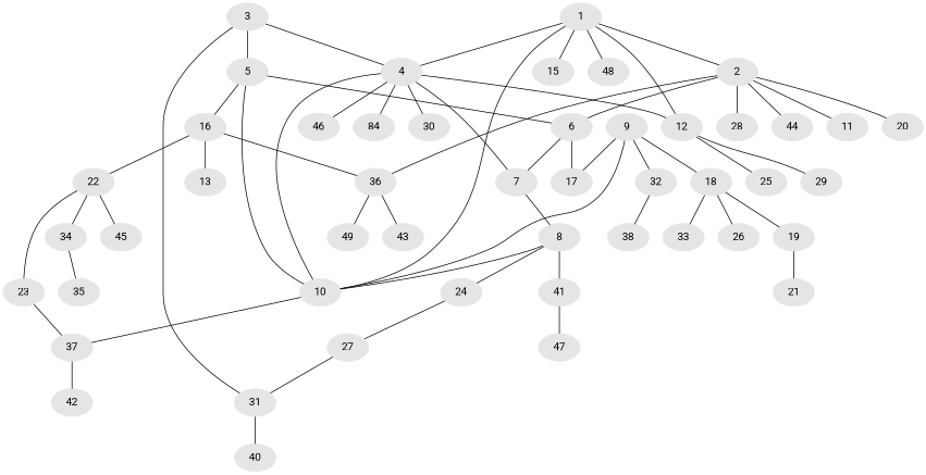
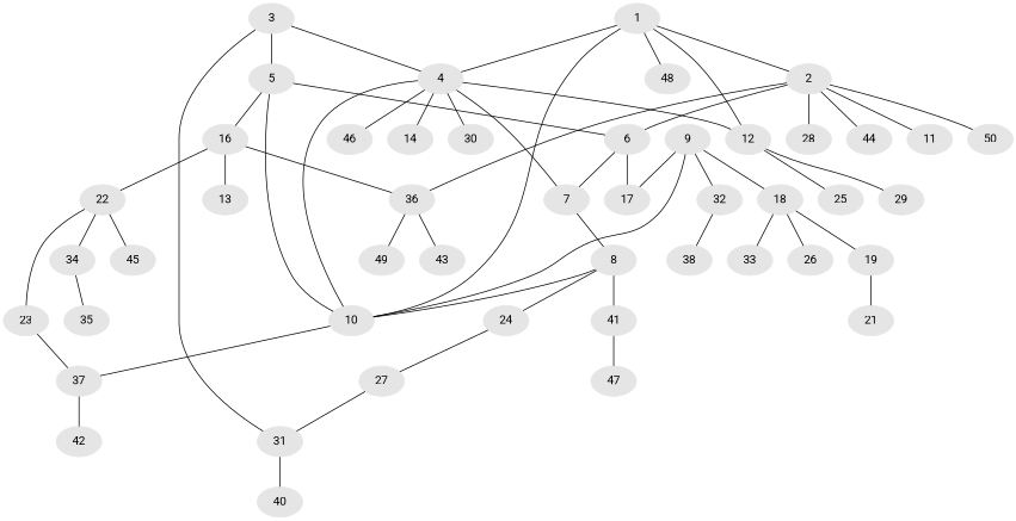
  graph {
    fontname=Roboto
    node [color=gray90 fontname=Roboto style=filled]
    edge [fontname=Roboto]
    1
    2
    4
    10
    12
-   15
    48
    6
    11
-   20
+   20 [label=50]
    28
    36
    44
    7
-   14 [label=84]
+   14
    30
    46
    8
    24
    41
    37
    25
    29
    17
    n25 [label=49]
    43
    3
    5
    31
    16
    40
    13
    22
    27
    47
    9
    18
    32
    19
    26
    33
    38
    42
    23
    34
    45
    21
    35
    1 -- 2
    1 -- 4
    1 -- 10
    1 -- 12
-   1 -- 15
    1 -- 48
    2 -- 6
    2 -- 11
    2 -- 20
    2 -- 28
    2 -- 36
    2 -- 44
    4 -- 10
    4 -- 12
    4 -- 7
    4 -- 14
    4 -- 30
    4 -- 46
    10 -- 37
    12 -- 25
    12 -- 29
    6 -- 7
    6 -- 17
    36 -- n25
    36 -- 43
    7 -- 8
    8 -- 10
    8 -- 24
    8 -- 41
    24 -- 27
    41 -- 47
    37 -- 42
    3 -- 4
    3 -- 5
    3 -- 31
    5 -- 10
    5 -- 6
    5 -- 16
    31 -- 40
    16 -- 36
    16 -- 13
    16 -- 22
    22 -- 23
    22 -- 34
    22 -- 45
    27 -- 31
    9 -- 10
    9 -- 17
    9 -- 18
    9 -- 32
    18 -- 19
    18 -- 26
    18 -- 33
    32 -- 38
    19 -- 21
    23 -- 37
    34 -- 35
  }
